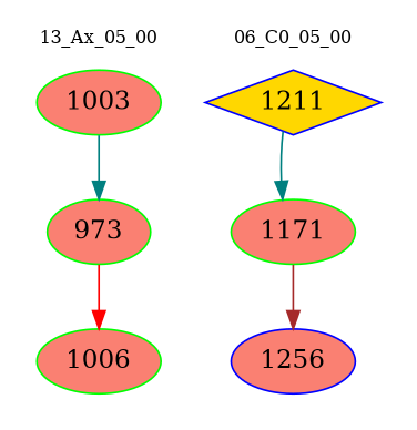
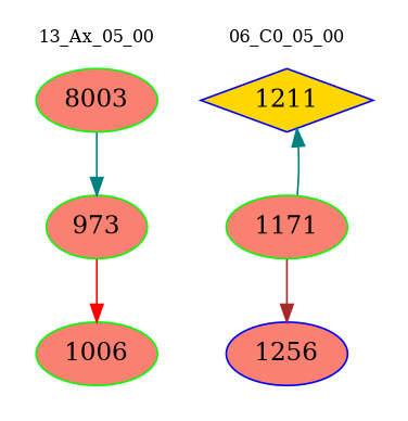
  digraph {
    node [color=green fillcolor=salmon shape=ellipse style=filled]
    edge [color=teal]
-   n1 [label=1003]
+   n1 [label=8003]
    n2 [label=973]
    n3 [label=1006]
    n4 [color=blue fillcolor=gold label=1211 shape=diamond]
    n5 [label=1171]
    n6 [color=blue label=1256]
    subgraph cluster_1 {
      color=white
      fontsize=10
      label="13_Ax_05_00"
      n1
      n2
      n3
    }
    subgraph cluster_2 {
      color=white
      fontsize=10
      label="06_C0_05_00"
      n4
      n5
      n6
    }
    n1 -> n2
    n2 -> n3 [color=red]
-   n4 -> n5
+   n5 -> n4
    n5 -> n6 [color=brown]
  }
